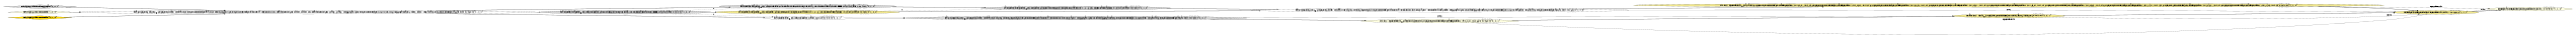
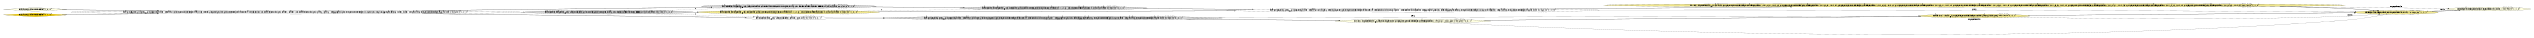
  digraph {
    rankdir=LR
    node [fillcolor=lightgrey shape=ellipse style=filled]
    edge [style=bold arrowhead=onormal]
-   n1 [label="testSubqueryWithOuterFilterAggregator['0', '0', '1']" shape=diamond]
    n2 [fillcolor=white label="final GroupByQuery subquery = GroupByQuery.builder().setDataSource(QueryRunnerTestHelper.dataSource).setQuerySegmentSpec(QueryRunnerTestHelper.fullOnInterval).setDimensions(new DefaultDimensionSpec(\"market\",\"market\"),new DefaultDimensionSpec(\"quality\",\"quality\")).setAggregatorSpecs(QueryRunnerTestHelper.rowsCount,new LongSumAggregatorFactory(\"index\",\"index\")).setGranularity(QueryRunnerTestHelper.dayGran).build()@@@3@@@['1', '1', '1']"]
    n3 [label="final DimFilter fridayFilter = new SelectorDimFilter(Column.TIME_COLUMN_NAME,\"Friday\",new TimeFormatExtractionFn(\"EEEE\",null,null,null,false))@@@4@@@['1', '0', '0']"]
    n4 [fillcolor=white label="final DimFilter filter = new SelectorDimFilter(\"market\",\"spot\",null)@@@4@@@['0', '0', '1']"]
    n5 [label="final DimFilter fridayFilter = new SelectorDimFilter(ColumnHolder.TIME_COLUMN_NAME,\"Friday\",new TimeFormatExtractionFn(\"EEEE\",null,null,null,false))@@@4@@@['0', '1', '0']"]
    n6 [fillcolor=khaki label="final DimFilter firstDaysFilter = new InDimFilter(Column.TIME_COLUMN_NAME,ImmutableList.of(\"1\",\"2\",\"3\"),new TimeFormatExtractionFn(\"d\",null,null,null,false))@@@5@@@['1', '0', '0']"]
    n7 [label="final DimFilter firstDaysFilter = new InDimFilter(ColumnHolder.TIME_COLUMN_NAME,ImmutableList.of(\"1\",\"2\",\"3\"),new TimeFormatExtractionFn(\"d\",null,null,null,false))@@@5@@@['0', '1', '0']"]
    n8 [fillcolor=white label="final GroupByQuery query = GroupByQuery.builder().setDataSource(subquery).setQuerySegmentSpec(QueryRunnerTestHelper.fullOnInterval).setDimensions(Lists.newArrayList()).setDimFilter(firstDaysFilter).setAggregatorSpecs(new FilteredAggregatorFactory(QueryRunnerTestHelper.rowsCount,fridayFilter)).setGranularity(QueryRunnerTestHelper.dayGran).build()@@@6@@@['1', '1', '0']"]
    n9 [label="final GroupByQuery query = GroupByQuery.builder().setDataSource(subquery).setQuerySegmentSpec(QueryRunnerTestHelper.fullOnInterval).setDimensions(Lists.newArrayList()).setAggregatorSpecs(new FilteredAggregatorFactory(QueryRunnerTestHelper.rowsCount,filter)).setGranularity(QueryRunnerTestHelper.allGran).build()@@@5@@@['0', '0', '1']"]
    n10 [fillcolor=lightyellow label="List<Row> expectedResults = Collections.singletonList(GroupByQueryRunnerTestHelper.createExpectedRow(\"1970-01-01\",\"rows\",837L))@@@6@@@['0', '0', '1']"]
    n11 [fillcolor=khaki label="Iterable<Row> results = GroupByQueryRunnerTestHelper.runQuery(factory,runner,query)@@@7@@@['0', '0', '1']"]
    n12 [fillcolor=khaki label="TestHelper.assertExpectedObjects(expectedResults,results,\"\")@@@8@@@['1', '1', '1']"]
    n13 [fillcolor=lightyellow label="TestHelper.assertExpectedObjects(expectedResults,results,\"\")@@@9@@@['1', '1', '0']"]
    n14 [fillcolor=lightyellow label="testSubqueryWithOuterTimeFilter['1', '0', '0']" shape=diamond]
    n15 [fillcolor=khaki label="List<Row> expectedResults = Arrays.asList(GroupByQueryRunnerTestHelper.createExpectedRow(\"2011-02-01\",\"rows\",0L),GroupByQueryRunnerTestHelper.createExpectedRow(\"2011-02-02\",\"rows\",0L),GroupByQueryRunnerTestHelper.createExpectedRow(\"2011-02-03\",\"rows\",0L),GroupByQueryRunnerTestHelper.createExpectedRow(\"2011-03-01\",\"rows\",0L),GroupByQueryRunnerTestHelper.createExpectedRow(\"2011-03-02\",\"rows\",0L),GroupByQueryRunnerTestHelper.createExpectedRow(\"2011-03-03\",\"rows\",0L),GroupByQueryRunnerTestHelper.createExpectedRow(\"2011-04-01\",\"rows\",13L),GroupByQueryRunnerTestHelper.createExpectedRow(\"2011-04-02\",\"rows\",0L),GroupByQueryRunnerTestHelper.createExpectedRow(\"2011-04-03\",\"rows\",0L))@@@7@@@['1', '1', '0']"]
    n16 [fillcolor=gold label="testSubqueryWithOuterTimeFilter['0', '1', '0']" shape=diamond]
-   n1 -> n2 [arrowhead=box]
    n2 -> n3
    n2 -> n4
    n2 -> n5 [arrowhead=dot]
    n3 -> n4 [label=0 style=dashed arrowhead=dot]
    n3 -> n5 [label=0 style=dashed arrowhead=dot]
    n3 -> n6 [arrowhead=dot]
    n4 -> n9 [arrowhead=box]
    n5 -> n7
    n6 -> n7 [label=0 style=dashed]
    n6 -> n8
    n7 -> n8
    n8 -> n12 [label=query style=solid arrowhead=dot]
    n8 -> n15 [arrowhead=dot]
    n9 -> n10 [arrowhead=dot]
    n9 -> n11 [label=query style=solid arrowhead=dot]
    n10 -> n11
    n10 -> n12 [label=expectedResults style=solid]
    n11 -> n12 [label=results style=solid arrowhead=box]
    n11 -> n12 [arrowhead=box]
    n12 -> n13 [label=results style=solid]
    n12 -> n13
    n14 -> n2 [arrowhead=box]
    n15 -> n12 [arrowhead=box]
    n15 -> n13 [label=expectedResults style=solid arrowhead=dot]
    n16 -> n2 [arrowhead=dot]
  }
